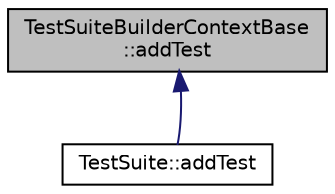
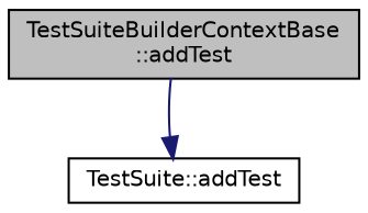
  digraph {
    rankdir=TB
    fontname="DejaVu Sans"
    node [color=black fontname="DejaVu Sans" fontsize=10 shape=record style=filled]
    n1 [fillcolor=grey75 fontcolor=black height=0.2 label="TestSuiteBuilderContextBase\l::addTest" width=0.4]
    n2 [fillcolor=white height=0.2 label="TestSuite::addTest" width=0.4]
-   n2 -> n1 [color=midnightblue fontname="DejaVu Sans" fontsize=10 labelfontname=Helvetica labelfontsize=10 style=solid]
+   n1 -> n2 [color=midnightblue fontname="DejaVu Sans" fontsize=10 labelfontname=Helvetica labelfontsize=10 style=solid]
  }
